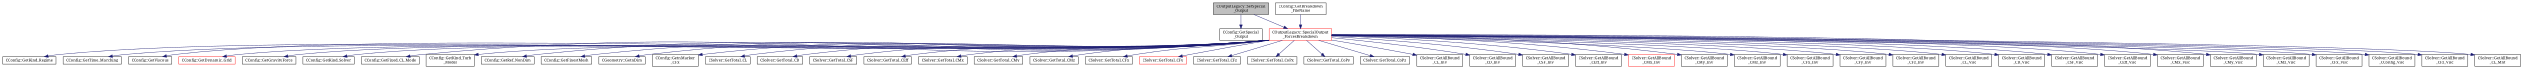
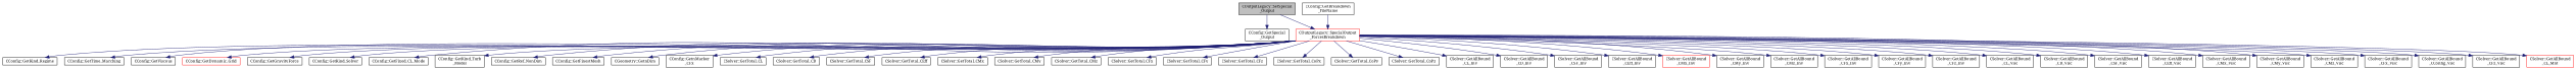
  digraph {
    fontname="Noto Serif"
    rankdir=TB
    node [color=black fillcolor=white fontname="Noto Serif" fontsize=10 shape=record style=filled]
    edge [color=midnightblue fontname="Noto Serif" fontsize=10 labelfontname=Helvetica labelfontsize=10 style=solid]
    n1 [fillcolor=grey75 fontcolor=black height=0.2 label="COutputLegacy::SetSpecial\l_Output" width=0.4]
    n2 [height=0.2 label="CConfig::GetSpecial\l_Output" width=0.4]
    n3 [color=red height=0.2 label="COutputLegacy::SpecialOutput\l_ForcesBreakdown" width=0.4]
    n4 [height=0.2 label="CConfig::GetKind_Regime" width=0.4]
    n5 [height=0.2 label="CConfig::GetTime_Marching" width=0.4]
    n6 [height=0.2 label="CConfig::GetViscous" width=0.4]
    n7 [color=red height=0.2 label="CConfig::GetDynamic_Grid" width=0.4]
    n8 [height=0.2 label="CConfig::GetGravityForce" width=0.4]
    n9 [height=0.2 label="CConfig::GetKind_Solver" width=0.4]
    n10 [height=0.2 label="CConfig::GetFixed_CL_Mode" width=0.4]
    n11 [height=0.2 label="CConfig::GetKind_Turb\l_Model" width=0.4]
    n12 [height=0.2 label="CConfig::GetRef_NonDim" width=0.4]
    n13 [height=0.2 label="CConfig::GetFinestMesh" width=0.4]
    n14 [height=0.2 label="CGeometry::GetnDim" width=0.4]
    n15 [height=0.2 label="CConfig::GetnMarker\l_CFx" width=0.4]
    n16 [height=0.2 label="CSolver::GetTotal_CL" width=0.4]
    n17 [height=0.2 label="CSolver::GetTotal_CD" width=0.4]
    n18 [height=0.2 label="CSolver::GetTotal_CSF" width=0.4]
    n19 [height=0.2 label="CSolver::GetTotal_CEff" width=0.4]
    n20 [height=0.2 label="CSolver::GetTotal_CMx" width=0.4]
    n21 [height=0.2 label="CSolver::GetTotal_CMy" width=0.4]
    n22 [height=0.2 label="CSolver::GetTotal_CMz" width=0.4]
    n23 [height=0.2 label="CSolver::GetTotal_CFx" width=0.4]
-   n24 [color=red height=0.2 label="CSolver::GetTotal_CFy" width=0.4]
+   n24 [height=0.2 label="CSolver::GetTotal_CFy" width=0.4]
    n25 [height=0.2 label="CSolver::GetTotal_CFz" width=0.4]
    n26 [height=0.2 label="CSolver::GetTotal_CoPx" width=0.4]
    n27 [height=0.2 label="CSolver::GetTotal_CoPy" width=0.4]
    n28 [height=0.2 label="CSolver::GetTotal_CoPz" width=0.4]
    n29 [height=0.2 label="CSolver::GetAllBound\l_CL_Inv" width=0.4]
    n30 [height=0.2 label="CSolver::GetAllBound\l_CD_Inv" width=0.4]
    n31 [height=0.2 label="CSolver::GetAllBound\l_CSF_Inv" width=0.4]
    n32 [height=0.2 label="CSolver::GetAllBound\l_CEff_Inv" width=0.4]
    n33 [color=red height=0.2 label="CSolver::GetAllBound\l_CMx_Inv" width=0.4]
    n34 [height=0.2 label="CSolver::GetAllBound\l_CMy_Inv" width=0.4]
    n35 [height=0.2 label="CSolver::GetAllBound\l_CMz_Inv" width=0.4]
    n36 [height=0.2 label="CSolver::GetAllBound\l_CFx_Inv" width=0.4]
    n37 [height=0.2 label="CSolver::GetAllBound\l_CFy_Inv" width=0.4]
    n38 [height=0.2 label="CSolver::GetAllBound\l_CFz_Inv" width=0.4]
    n39 [height=0.2 label="CSolver::GetAllBound\l_CL_Visc" width=0.4]
    n40 [height=0.2 label="CSolver::GetAllBound\l_CD_Visc" width=0.4]
    n41 [height=0.2 label="CSolver::GetAllBound\l_CSF_Visc" width=0.4]
    n42 [height=0.2 label="CSolver::GetAllBound\l_CEff_Visc" width=0.4]
    n43 [height=0.2 label="CSolver::GetAllBound\l_CMx_Visc" width=0.4]
    n44 [height=0.2 label="CSolver::GetAllBound\l_CMy_Visc" width=0.4]
    n45 [height=0.2 label="CSolver::GetAllBound\l_CMz_Visc" width=0.4]
    n46 [height=0.2 label="CSolver::GetAllBound\l_CFx_Visc" width=0.4]
    n47 [height=0.2 label="CSolver::GetAllBound\l_CConfig_Visc" width=0.4]
    n48 [height=0.2 label="CSolver::GetAllBound\l_CFz_Visc" width=0.4]
-   n49 [height=0.2 label="CSolver::GetAllBound\l_CL_Mnt" width=0.4]
+   n49 [color=red height=0.2 label="CSolver::GetAllBound\l_CL_Mnt" width=0.4]
    n50 [height=0.2 label="CConfig::GetBreakdown\l_FileName" width=0.4]
    n1 -> n2
    n1 -> n3
    n3 -> n4
    n3 -> n5
    n3 -> n6
    n3 -> n7
    n3 -> n8
    n3 -> n9
    n3 -> n10
    n3 -> n11
    n3 -> n12
    n3 -> n13
    n3 -> n14
    n3 -> n15
    n3 -> n16
    n3 -> n17
    n3 -> n18
    n3 -> n19
    n3 -> n20
    n3 -> n21
    n3 -> n22
    n3 -> n23
    n3 -> n24
    n3 -> n25
    n3 -> n26
    n3 -> n27
    n3 -> n28
    n3 -> n29
    n3 -> n30
    n3 -> n31
    n3 -> n32
    n3 -> n33
    n3 -> n34
    n3 -> n35
    n3 -> n36
    n3 -> n37
    n3 -> n38
    n3 -> n39
    n3 -> n40
    n3 -> n41
    n3 -> n42
    n3 -> n43
    n3 -> n44
    n3 -> n45
    n3 -> n46
    n3 -> n47
    n3 -> n48
    n3 -> n49
    n50 -> n3
  }
